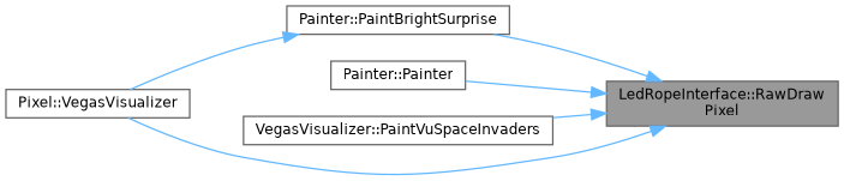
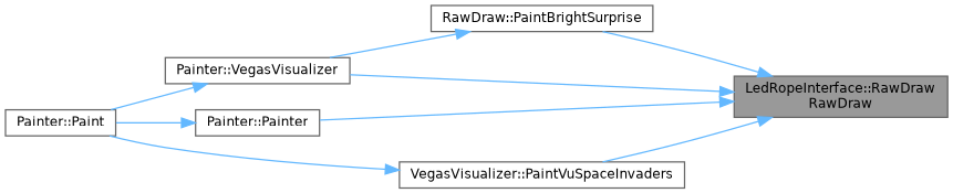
  digraph {
    rankdir=RL
    node [color=grey40 fillcolor=white fontname=Helvetica fontsize=10 shape=box style=filled]
    edge [color=steelblue1 dir=back fontname=Helvetica fontsize=10 labelfontname=Helvetica labelfontsize=10 style=solid]
-   n1 [color=gray40 fillcolor=grey60 fontcolor=black height=0.2 label="LedRopeInterface::RawDraw\lPixel" width=0.4]
-   n2 [height=0.2 label="Painter::PaintBrightSurprise" width=0.4]
+   n1 [color=gray40 fillcolor=grey60 fontcolor=black height=0.2 label="LedRopeInterface::RawDraw\lRawDraw" width=0.4]
+   n2 [height=0.2 label="RawDraw::PaintBrightSurprise" width=0.4]
    n3 [height=0.2 label="Painter::Painter" width=0.4]
    n4 [height=0.2 label="VegasVisualizer::PaintVuSpaceInvaders" width=0.4]
-   n5 [height=0.2 label="Pixel::VegasVisualizer" width=0.4]
+   n5 [height=0.2 label="Painter::VegasVisualizer" width=0.4]
+   n6 [height=0.2 label="Painter::Paint" width=0.4]
    n1 -> n2
    n1 -> n3
    n1 -> n4
    n1 -> n5
    n2 -> n5
+   n3 -> n6
+   n4 -> n6
+   n5 -> n6
  }
